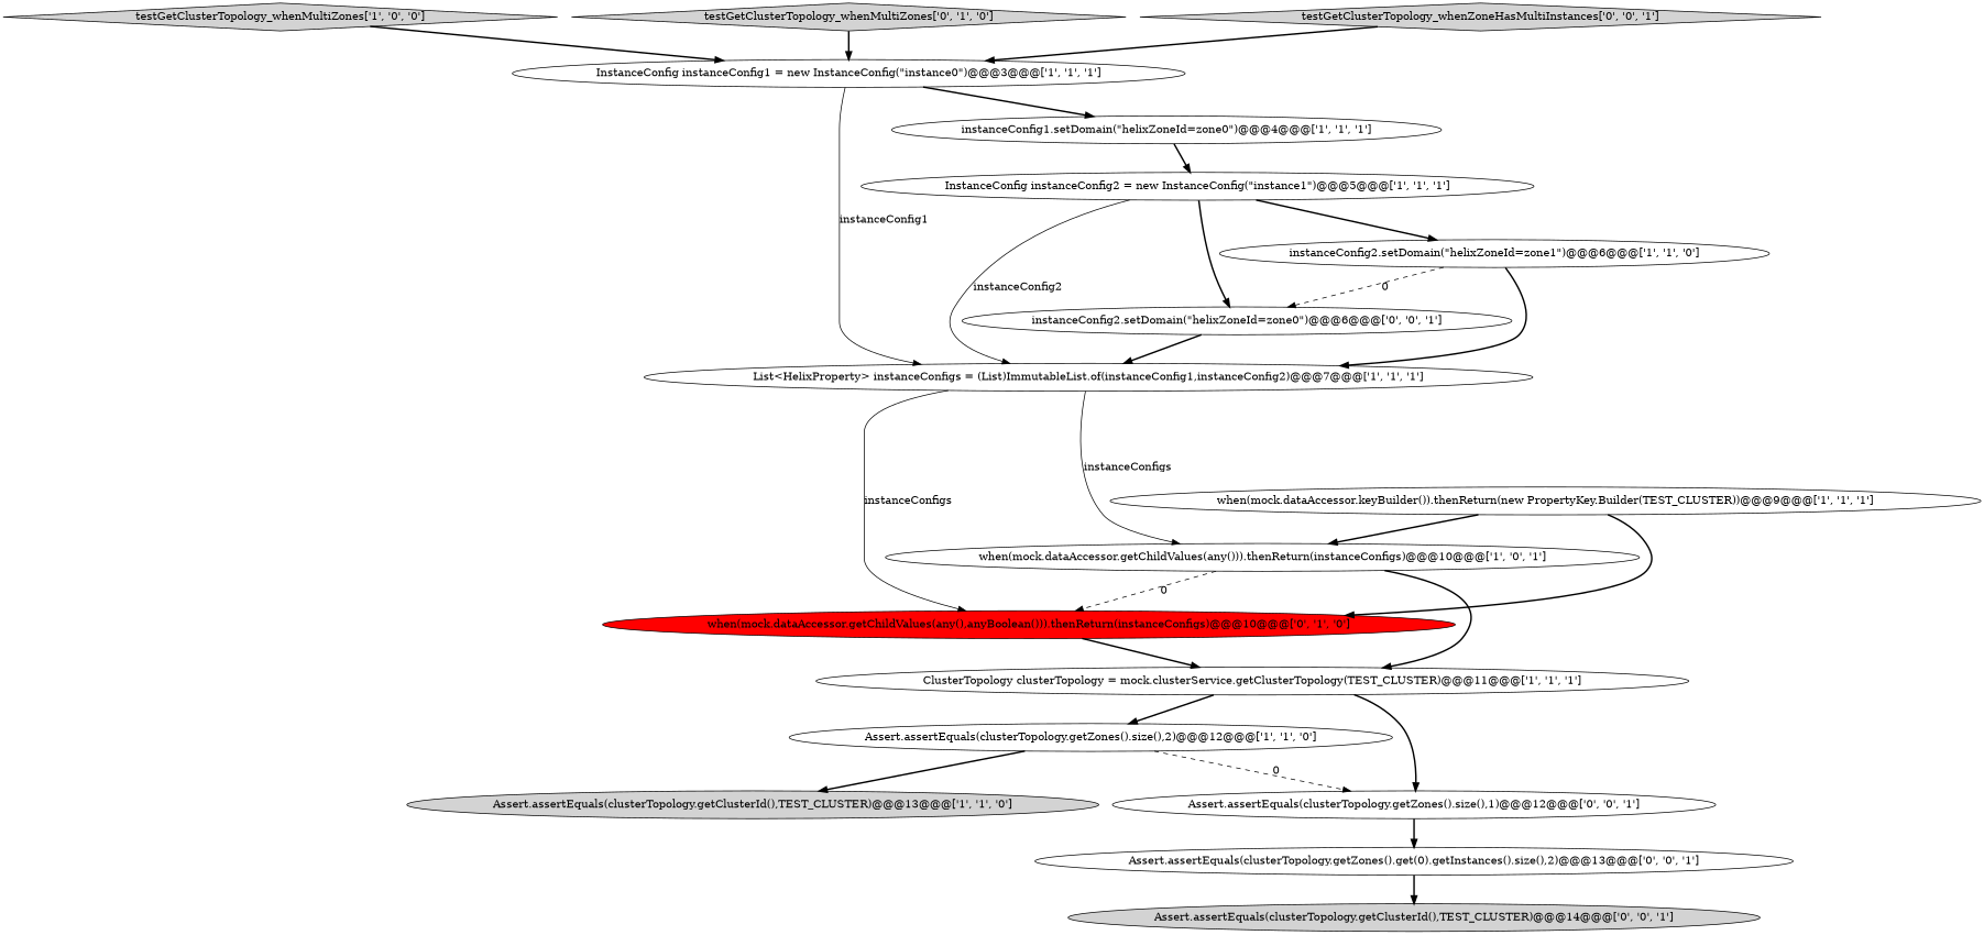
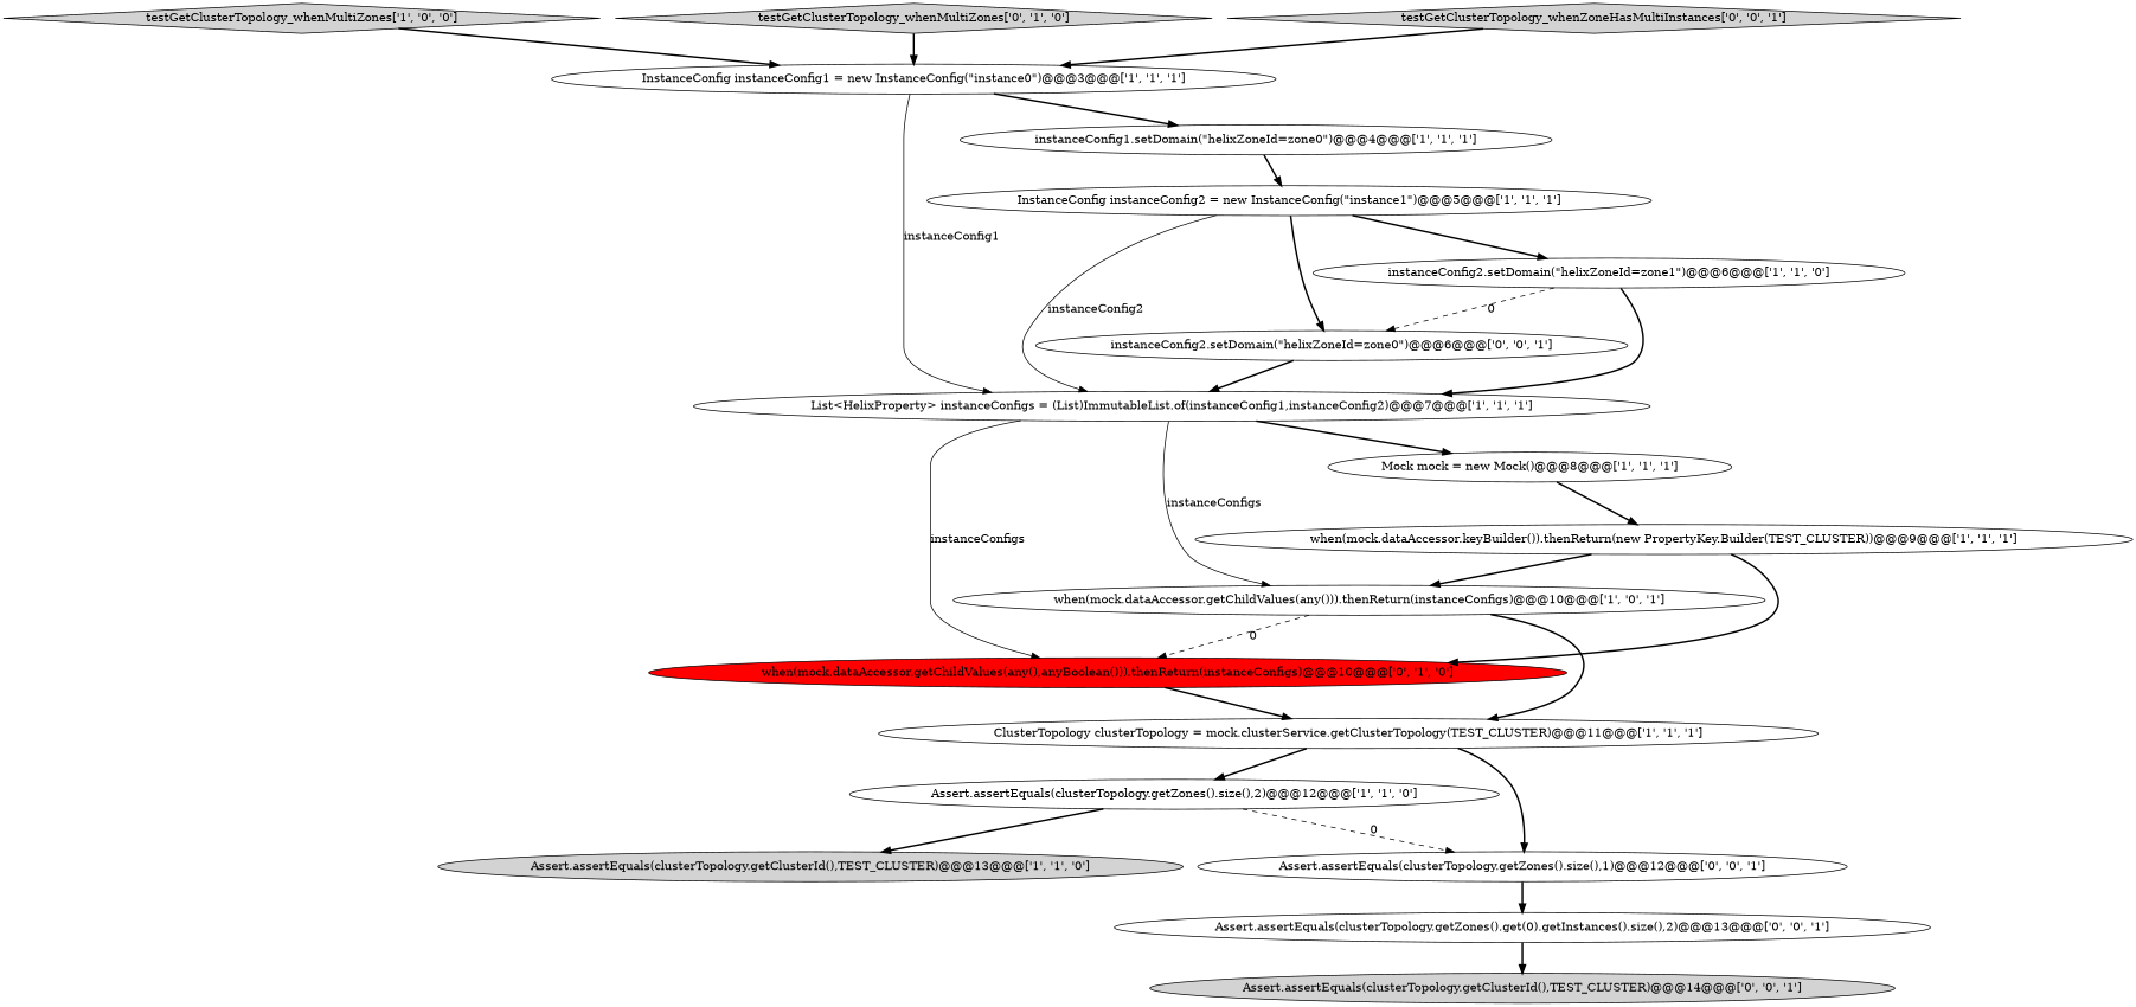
  digraph {
    node [fillcolor=white shape=ellipse style=filled]
    edge [style=bold]
    n1 [label="InstanceConfig instanceConfig1 = new InstanceConfig(\"instance0\")@@@3@@@['1', '1', '1']"]
    n2 [label="List<HelixProperty> instanceConfigs = (List)ImmutableList.of(instanceConfig1,instanceConfig2)@@@7@@@['1', '1', '1']"]
    n3 [label="instanceConfig1.setDomain(\"helixZoneId=zone0\")@@@4@@@['1', '1', '1']"]
    n4 [label="instanceConfig2.setDomain(\"helixZoneId=zone0\")@@@6@@@['0', '0', '1']"]
    n5 [label="Assert.assertEquals(clusterTopology.getZones().size(),2)@@@12@@@['1', '1', '0']"]
    n6 [label="Assert.assertEquals(clusterTopology.getZones().size(),1)@@@12@@@['0', '0', '1']"]
    n7 [fillcolor=lightgray label="Assert.assertEquals(clusterTopology.getClusterId(),TEST_CLUSTER)@@@13@@@['1', '1', '0']"]
    n8 [fillcolor=lightgray label="Assert.assertEquals(clusterTopology.getClusterId(),TEST_CLUSTER)@@@14@@@['0', '0', '1']"]
    n9 [label="ClusterTopology clusterTopology = mock.clusterService.getClusterTopology(TEST_CLUSTER)@@@11@@@['1', '1', '1']"]
    n10 [fillcolor=lightgray label="testGetClusterTopology_whenMultiZones['1', '0', '0']" shape=diamond]
    n11 [fillcolor=lightgray label="testGetClusterTopology_whenMultiZones['0', '1', '0']" shape=diamond]
    n12 [label="Assert.assertEquals(clusterTopology.getZones().get(0).getInstances().size(),2)@@@13@@@['0', '0', '1']"]
    n13 [fillcolor=lightgray label="testGetClusterTopology_whenZoneHasMultiInstances['0', '0', '1']" shape=diamond]
    n14 [label="when(mock.dataAccessor.keyBuilder()).thenReturn(new PropertyKey.Builder(TEST_CLUSTER))@@@9@@@['1', '1', '1']"]
    n15 [fillcolor=red label="when(mock.dataAccessor.getChildValues(any(),anyBoolean())).thenReturn(instanceConfigs)@@@10@@@['0', '1', '0']"]
    n16 [label="when(mock.dataAccessor.getChildValues(any())).thenReturn(instanceConfigs)@@@10@@@['1', '0', '1']"]
+   n17 [label="Mock mock = new Mock()@@@8@@@['1', '1', '1']"]
    n18 [label="instanceConfig2.setDomain(\"helixZoneId=zone1\")@@@6@@@['1', '1', '0']"]
    n19 [label="InstanceConfig instanceConfig2 = new InstanceConfig(\"instance1\")@@@5@@@['1', '1', '1']"]
    n1 -> n2 [label=instanceConfig1 style=solid]
    n1 -> n3
    n2 -> n15 [label=instanceConfigs style=solid]
    n2 -> n16 [label=instanceConfigs style=solid]
+   n2 -> n17
    n3 -> n19
    n4 -> n2
    n5 -> n6 [label=0 style=dashed]
    n5 -> n7
    n6 -> n12
    n9 -> n5
    n9 -> n6
    n10 -> n1
    n11 -> n1
    n12 -> n8
    n13 -> n1
    n14 -> n15
    n14 -> n16
    n15 -> n9
    n16 -> n9
    n16 -> n15 [label=0 style=dashed]
+   n17 -> n14
    n18 -> n2
    n18 -> n4 [label=0 style=dashed]
    n19 -> n2 [label=instanceConfig2 style=solid]
    n19 -> n4
    n19 -> n18
  }
